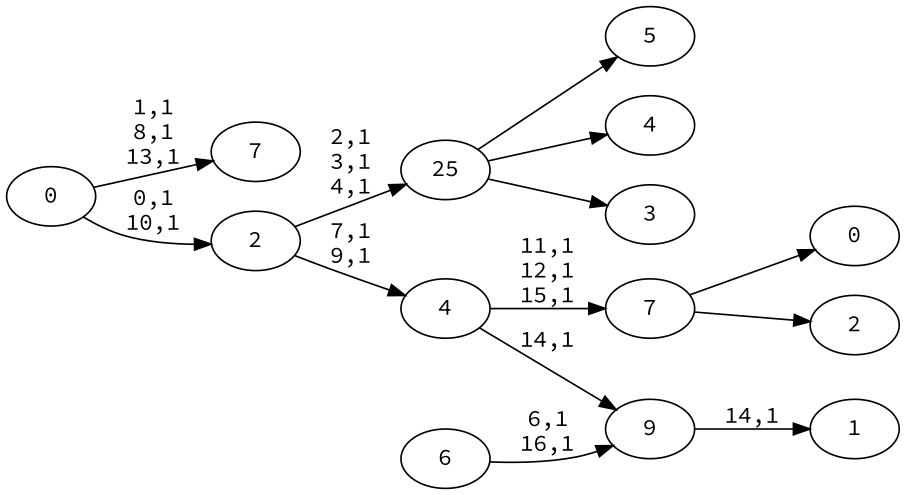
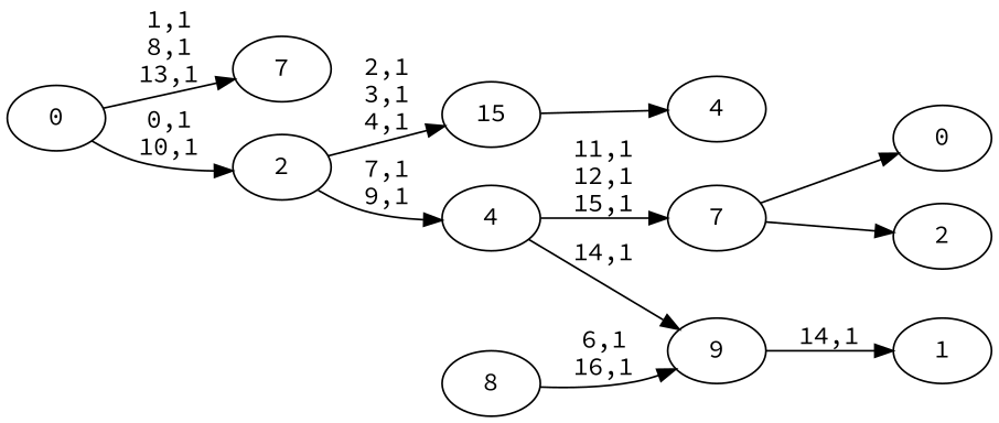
  digraph {
    fontname="Source Code Pro"
    rankdir=LR
    node [fontname="Source Code Pro"]
    edge [fontname="Source Code Pro"]
    n1 [label=7]
-   n2 [label=6]
+   n2 [label=8]
    9
-   n4 [label=5]
    n5 [label=4]
-   n6 [label=3]
-   15 [label=25]
+   15
    n8 [label=2]
    n9 [label=1]
    n10 [label=0]
    7
    4
    2
    0
    n2 -> 9 [label="6,1\n16,1"]
    9 -> n9 [label="14,1"]
-   15 -> n4
    15 -> n5
-   15 -> n6
    7 -> n8
    7 -> n10
    4 -> 9 [label="14,1"]
    4 -> 7 [label="11,1\n12,1\n15,1"]
    2 -> 15 [label="2,1\n3,1\n4,1"]
    2 -> 4 [label="7,1\n9,1"]
    0 -> n1 [label="1,1\n8,1\n13,1"]
    0 -> 2 [label="0,1\n10,1"]
  }
